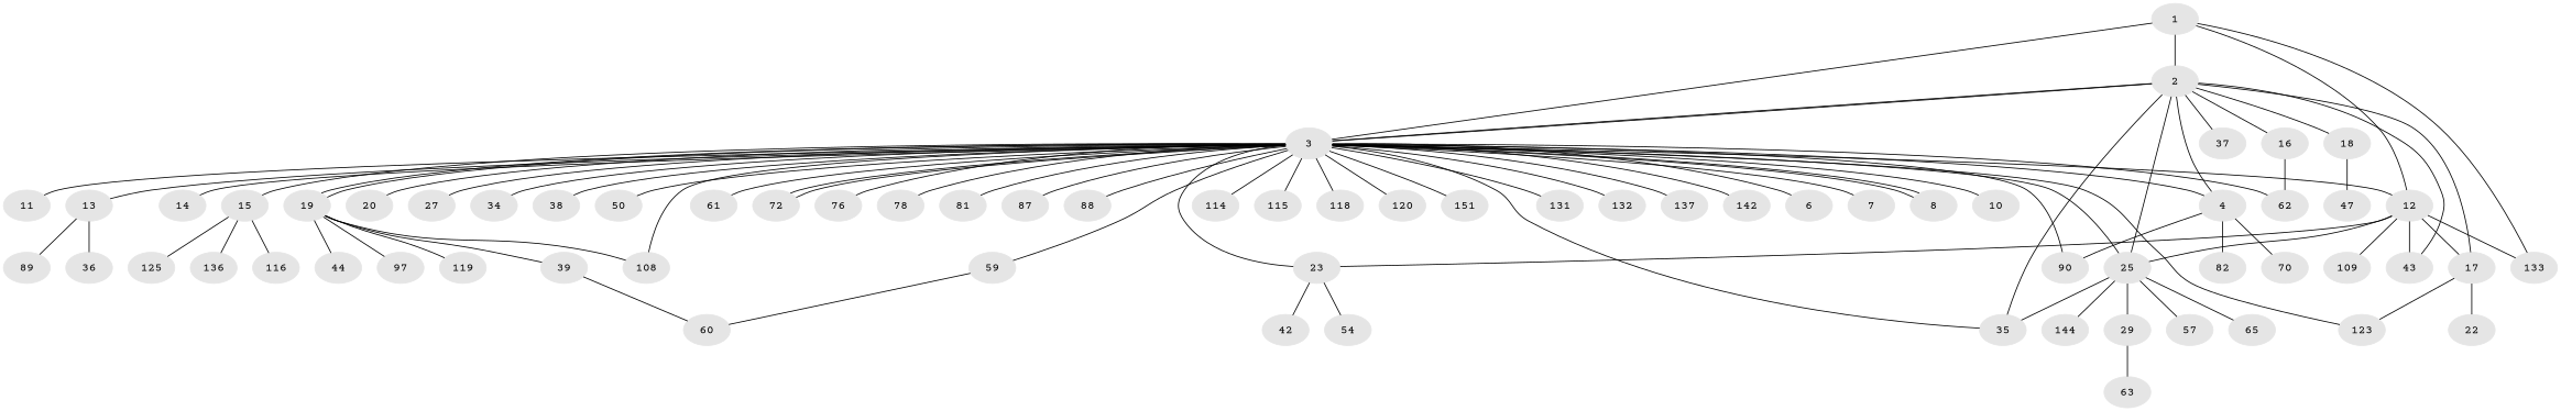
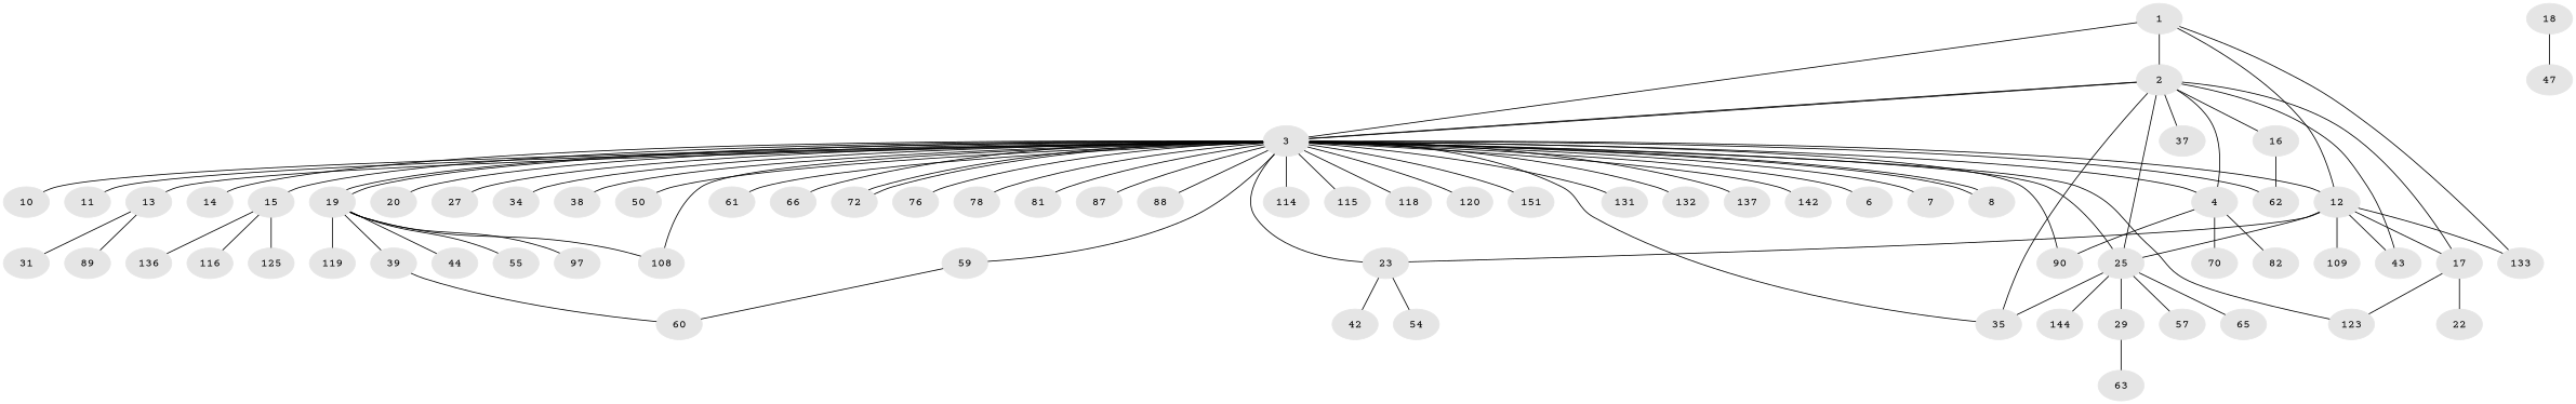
  graph {
    fontname="Courier Prime"
    node [color=gray90 fontname="Courier Prime" style=filled]
    edge [fontname="Courier Prime"]
    1 [super="+64+83+110+146"]
    2 [super="+41+26+71+93+140+141+21+24+45"]
    3 [super="+51+5+9+46+49"]
    12
    133
    4
    16
    17
    18 [super="+33+73"]
    25 [super="+69"]
    35 [super="+58+75"]
    37
    43
    23 [super="+52+31+28"]
    6
    7
    8 [super="+32"]
    10
    11 [super="+40"]
    13
    14
    15
    19 [super="+30"]
    20
    27
    34
    38 [super="+113"]
    50
    59
    61 [super="+100"]
    62 [super="+91"]
+   66 [super="+124"]
    72 [super="+104"]
    76
    78
    81
    87
    88
    90 [super="+103"]
    108
    114
    115
    118
    120
    n45 [label=151]
    123 [super="+127"]
    131
    132
    137
    142
    109
    70
    82
    22
    47
    42 [super="+53"]
    54
    29
    57 [super="+122"]
    65
    144
-   36 [super="+48"]
+   36 [super="+48" label=31]
    89 [super="+99"]
    116
    125
    136
    39
    44
+   55
    97
    119
    60 [super="+85"]
    63
    1 -- 2 [weight=2]
    1 -- 3
    1 -- 12
    1 -- 133
    2 -- 3 [weight=4]
    2 -- 3
    2 -- 4
    2 -- 16 [weight=2]
    2 -- 17
-   2 -- 18
    2 -- 25
    2 -- 35
    2 -- 37
    2 -- 43
    3 -- 12
    3 -- 4
    3 -- 25
    3 -- 35
    3 -- 23
    3 -- 6
    3 -- 7
    3 -- 8
    3 -- 8
    3 -- 10
    3 -- 11
    3 -- 13
    3 -- 14
    3 -- 15 [weight=2]
    3 -- 19 [weight=2]
    3 -- 19
    3 -- 20
    3 -- 27
    3 -- 34
    3 -- 38
    3 -- 50
    3 -- 59
    3 -- 61
    3 -- 62
+   3 -- 66
    3 -- 72
    3 -- 72
    3 -- 76
    3 -- 78
    3 -- 81
    3 -- 87
    3 -- 88
    3 -- 90
    3 -- 108
    3 -- 114
    3 -- 115
    3 -- 118
    3 -- 120
    3 -- n45
    3 -- 123 [weight=2]
    3 -- 131
    3 -- 132
    3 -- 137
    3 -- 142
    12 -- 133
    12 -- 17
    12 -- 25
    12 -- 43
    12 -- 23
    12 -- 109
    4 -- 90
    4 -- 70
    4 -- 82
    16 -- 62
    17 -- 123 [weight=2]
    17 -- 22
    18 -- 47
    25 -- 35
    25 -- 29
    25 -- 57
    25 -- 65
    25 -- 144
    23 -- 42
    23 -- 54
    13 -- 36
    13 -- 89
    15 -- 116
    15 -- 125
    15 -- 136
    19 -- 108
    19 -- 39
    19 -- 44
+   19 -- 55
    19 -- 97
    19 -- 119
    59 -- 60
    29 -- 63
    39 -- 60
  }
